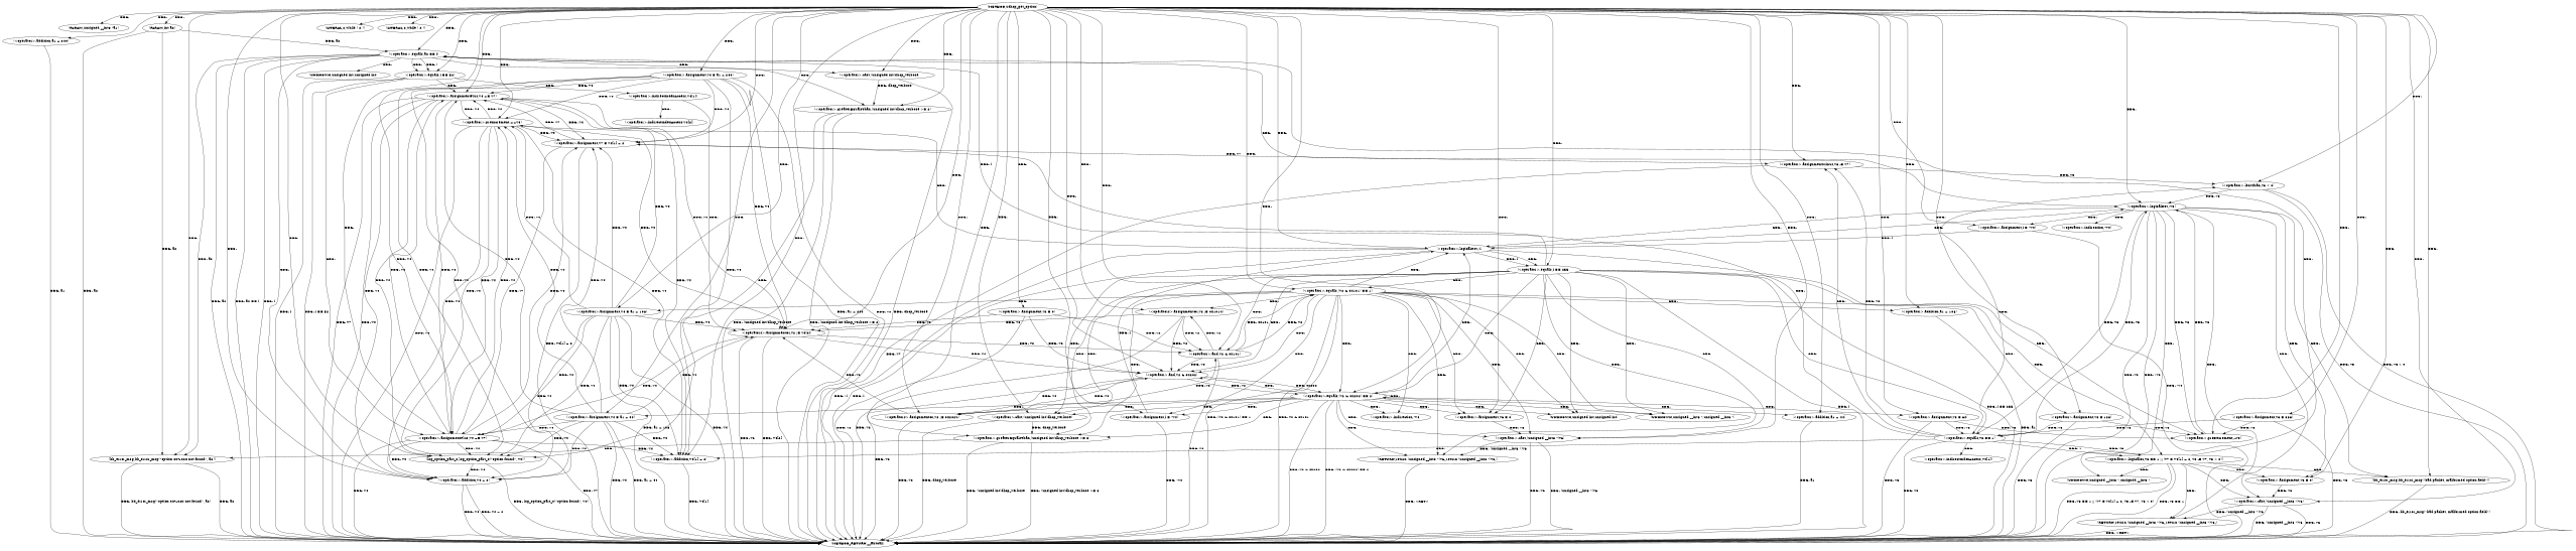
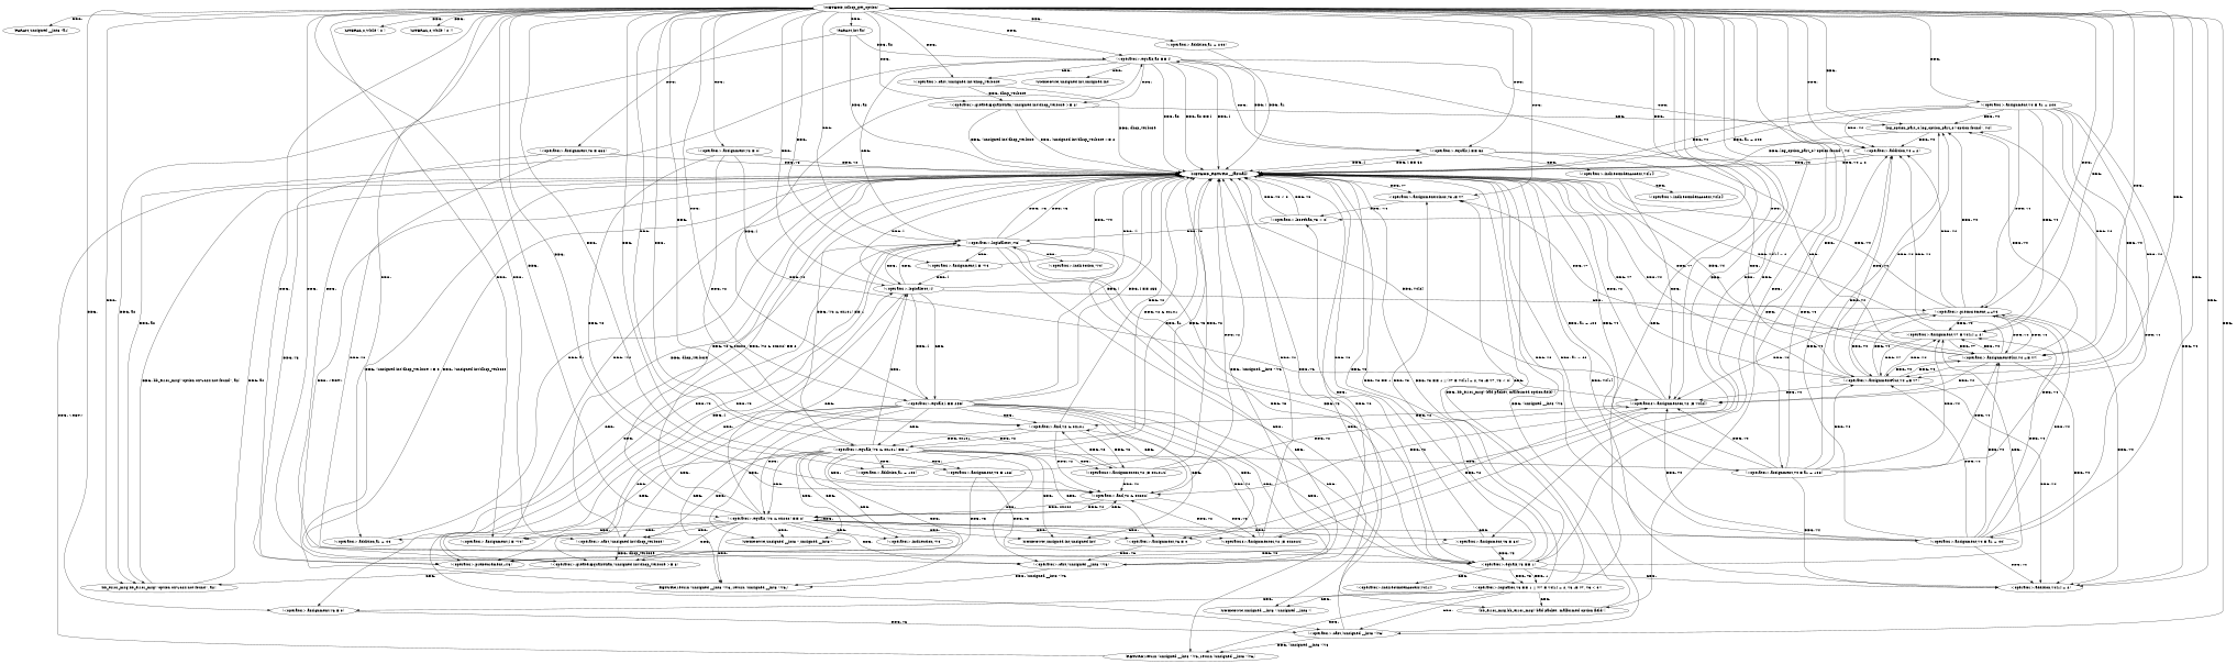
  digraph {
    n1 [label="(METHOD,udhcp_get_option)"]
    n2 [label="(PARAM,unsigned __int8 *a1)"]
    n3 [label="(PARAM,int a2)"]
    n4 [label="(<operator>.assignment,v2 = 0)"]
    n5 [label="(<operator>.assignment,v3 = 388)"]
    n6 [label="(<operator>.assignment,v4 = a1 + 240)"]
    n7 [label="(<operator>.addition,a1 + 240)"]
    n8 [label="(LITERAL,2,while ( 2 ))"]
    n9 [label="(LITERAL,2,while ( 2 ))"]
    n10 [label="(<operator>.assignment,i = *v4)"]
    n11 [label="(<operator>.assignment,i = *v4)"]
    n12 [label="(<operator>.logicalNot,!i)"]
    n13 [label="(<operator>.preDecrement,--v3)"]
    n14 [label="(<operator>.preIncrement,++v4)"]
    n15 [label="(<operator>.equals,i == 255)"]
    n16 [label="(<operator>.equals,v3 == 1)"]
    n17 [label="(<operator>.assignment,v7 = v4[1] + 2)"]
    n18 [label="(<operator>.addition,v4[1] + 2)"]
    n19 [label="(<operator>.assignmentMinus,v3 -= v7)"]
    n20 [label="(<operator>.lessThan,v3 < 0)"]
    n21 [label="(<operator>.assignment,v6 = 0)"]
    n22 [label="(bb_error_msg,bb_error_msg(\"bad packet, malformed option field\"))"]
    n23 [label="(<operator>.cast,(unsigned __int8 *)v6)"]
    n24 [label="(<operator>.equals,a2 == i)"]
    n25 [label="(<operator>.greaterEqualsThan,(unsigned int)dhcp_verbose >= 2)"]
    n26 [label="(<operator>.cast,(unsigned int)dhcp_verbose)"]
    n27 [label="(log_option_part_0,log_option_part_0(\"option found\", v4))"]
    n28 [label="(<operator>.addition,v4 + 2)"]
    n29 [label="(<operator>.equals,i == 52)"]
    n30 [label="(<operators>.assignmentOr,v2 |= v4[2])"]
    n31 [label="(<operator>.assignmentPlus,v4 += v7)"]
    n32 [label="(<operator>.assignmentPlus,v4 += v7)"]
    n33 [label="(<operator>.logicalNot,!v3)"]
    n34 [label="(<operator>.equals,(v2 & 0x101) == 1)"]
    n35 [label="(<operator>.and,v2 & 0x101)"]
    n36 [label="(<operators>.assignmentOr,v2 |= 0x101u)"]
    n37 [label="(<operator>.assignment,v4 = a1 + 108)"]
    n38 [label="(<operator>.addition,a1 + 108)"]
    n39 [label="(<operator>.assignment,v3 = 128)"]
    n40 [label="(<operator>.equals,(v2 & 0x202) == 2)"]
    n41 [label="(<operator>.and,v2 & 0x202)"]
    n42 [label="(<operators>.assignmentOr,v2 |= 0x202u)"]
    n43 [label="(<operator>.assignment,v4 = a1 + 44)"]
    n44 [label="(<operator>.addition,a1 + 44)"]
    n45 [label="(<operator>.assignment,v3 = 64)"]
    n46 [label="(<operator>.assignment,v6 = 0)"]
    n47 [label="(<operator>.greaterEqualsThan,(unsigned int)dhcp_verbose >= 3)"]
    n48 [label="(<operator>.cast,(unsigned int)dhcp_verbose)"]
    n49 [label="(bb_error_msg,bb_error_msg(\"option 0x%02x not found\", a2))"]
    n50 [label="(<operator>.cast,(unsigned __int8 *)v6)"]
    n51 [label="(METHOD_RETURN,__fastcall)"]
    n52 [label="(<operator>.logicalOr,v3 == 1 || (v7 = v4[1] + 2, v3 -= v7, v3 < 0))"]
    n53 [label="(RETURN,return (unsigned __int8 *)v6;,return (unsigned __int8 *)v6;)"]
    n54 [label="(UNKNOWN,unsigned int,unsigned int)"]
    n55 [label="(UNKNOWN,unsigned __int8 *,unsigned __int8 *)"]
    n56 [label="(<operator>.indirectIndexAccess,v4[1])"]
    n57 [label="(RETURN,return (unsigned __int8 *)v6;,return (unsigned __int8 *)v6;)"]
    n58 [label="(UNKNOWN,unsigned int,unsigned int)"]
    n59 [label="(<operator>.indirectIndexAccess,v4[1])"]
    n60 [label="(UNKNOWN,unsigned __int8 *,unsigned __int8 *)"]
    n61 [label="(<operator>.indirection,*v4)"]
    n62 [label="(<operator>.indirection,*v4)"]
    n63 [label="(<operator>.indirectIndexAccess,v4[2])"]
    n1 -> n2 [label="DDG: "]
    n1 -> n3 [label="DDG: "]
    n1 -> n4 [label="CDG: "]
    n1 -> n5 [label="DDG: "]
    n1 -> n6 [label="DDG: "]
    n1 -> n7 [label="DDG: "]
    n1 -> n8 [label="DDG: "]
    n1 -> n9 [label="DDG: "]
    n1 -> n10 [label="DDG: "]
    n1 -> n11 [label="DDG: "]
    n1 -> n12 [label="DDG: "]
    n1 -> n13 [label="DDG: "]
    n1 -> n14 [label="DDG: "]
    n1 -> n15 [label="DDG: "]
+   n1 -> n16 [label="DDG: "]
    n1 -> n17 [label="DDG: "]
    n1 -> n18 [label="DDG: "]
    n1 -> n19 [label="DDG: "]
    n1 -> n20 [label="DDG: "]
    n1 -> n21 [label="DDG: "]
    n1 -> n22 [label="DDG: "]
    n1 -> n23 [label="DDG: "]
    n1 -> n24 [label="DDG: "]
    n1 -> n25 [label="DDG: "]
    n1 -> n26 [label="DDG: "]
    n1 -> n27 [label="DDG: "]
    n1 -> n28 [label="DDG: "]
    n1 -> n29 [label="DDG: "]
    n1 -> n30 [label="DDG: "]
    n1 -> n31 [label="DDG: "]
    n1 -> n32 [label="DDG: "]
    n1 -> n33 [label="DDG: "]
    n1 -> n34 [label="DDG: "]
    n1 -> n35 [label="DDG: "]
    n1 -> n36 [label="DDG: "]
    n1 -> n37 [label="DDG: "]
    n1 -> n38 [label="DDG: "]
    n1 -> n39 [label="DDG: "]
    n1 -> n40 [label="DDG: "]
    n1 -> n41 [label="DDG: "]
    n1 -> n42 [label="DDG: "]
    n1 -> n43 [label="DDG: "]
    n1 -> n44 [label="DDG: "]
    n1 -> n45 [label="DDG: "]
    n1 -> n46 [label="DDG: "]
    n1 -> n47 [label="DDG: "]
    n1 -> n48 [label="DDG: "]
    n1 -> n49 [label="DDG: "]
    n1 -> n50 [label="DDG: "]
    n3 -> n24 [label="DDG: a2"]
    n3 -> n49 [label="DDG: a2"]
    n3 -> n51 [label="DDG: a2"]
    n4 -> n30 [label="DDG: v2"]
    n4 -> n35 [label="DDG: v2"]
    n4 -> n41 [label="DDG: v2"]
    n4 -> n51 [label="DDG: v2"]
    n5 -> n13 [label="DDG: v3"]
    n5 -> n16 [label="DDG: v3"]
    n5 -> n51 [label="DDG: v3"]
    n6 -> n14 [label="DDG: v4"]
    n6 -> n17 [label="DDG: v4"]
    n6 -> n18 [label="DDG: v4"]
    n6 -> n27 [label="DDG: v4"]
    n6 -> n28 [label="DDG: v4"]
    n6 -> n30 [label="DDG: v4"]
    n6 -> n31 [label="DDG: v4"]
    n6 -> n32 [label="DDG: v4"]
    n6 -> n51 [label="DDG: v4"]
    n6 -> n51 [label="DDG: a1 + 240"]
    n7 -> n51 [label="DDG: a1"]
    n10 -> n12 [label="DDG: i"]
    n10 -> n51 [label="DDG: *v4"]
    n11 -> n12 [label="DDG: i"]
    n11 -> n51 [label="DDG: *v4"]
    n12 -> n13 [label="CDG: "]
    n12 -> n14 [label="CDG: "]
    n12 -> n15 [label="DDG: i"]
    n12 -> n15 [label="CDG: "]
    n12 -> n33 [label="CDG: "]
    n12 -> n51 [label="DDG: !i"]
    n12 -> n51 [label="DDG: i"]
    n13 -> n33 [label="DDG: v3"]
    n14 -> n17 [label="DDG: v4"]
    n14 -> n18 [label="DDG: v4"]
    n14 -> n27 [label="DDG: v4"]
    n14 -> n28 [label="DDG: v4"]
    n14 -> n30 [label="DDG: v4"]
    n14 -> n31 [label="DDG: v4"]
    n14 -> n32 [label="DDG: v4"]
    n14 -> n51 [label="DDG: v4"]
    n15 -> n16 [label="CDG: "]
    n15 -> n24 [label="DDG: i"]
    n15 -> n34 [label="CDG: "]
    n15 -> n35 [label="CDG: "]
    n15 -> n40 [label="CDG: "]
    n15 -> n41 [label="CDG: "]
    n15 -> n46 [label="CDG: "]
    n15 -> n47 [label="CDG: "]
    n15 -> n48 [label="CDG: "]
    n15 -> n50 [label="CDG: "]
    n15 -> n51 [label="DDG: i"]
    n15 -> n51 [label="DDG: i == 255"]
    n15 -> n52 [label="CDG: "]
    n15 -> n53 [label="CDG: "]
    n15 -> n54 [label="CDG: "]
    n15 -> n55 [label="CDG: "]
    n16 -> n17 [label="CDG: "]
    n16 -> n18 [label="CDG: "]
    n16 -> n19 [label="DDG: v3"]
    n16 -> n19 [label="CDG: "]
    n16 -> n20 [label="CDG: "]
    n16 -> n33 [label="DDG: v3"]
    n16 -> n51 [label="DDG: v3"]
    n16 -> n52 [label="DDG: v3"]
    n16 -> n52 [label="DDG: 1"]
    n16 -> n56 [label="CDG: "]
    n17 -> n19 [label="DDG: v7"]
    n17 -> n31 [label="DDG: v7"]
    n17 -> n32 [label="DDG: v7"]
    n17 -> n51 [label="DDG: v4[1] + 2"]
    n18 -> n51 [label="DDG: v4[1]"]
-   n19 -> n20 [label="DDG: v3"]
-   n19 -> n51 [label="DDG: v7"]
+   n19 -> n20 [label="DDG: *v4"]
+   n51 -> n19 [label="DDG: v7"]
    n20 -> n33 [label="DDG: v3"]
    n20 -> n51 [label="DDG: v3"]
    n20 -> n51 [label="DDG: v3 < 0"]
    n21 -> n23 [label="DDG: v6"]
    n22 -> n51 [label="DDG: bb_error_msg(\"bad packet, malformed option field\")"]
    n23 -> n51 [label="DDG: v6"]
    n23 -> n51 [label="DDG: (unsigned __int8 *)v6"]
    n23 -> n57 [label="DDG: (unsigned __int8 *)v6"]
    n24 -> n25 [label="CDG: "]
    n24 -> n26 [label="CDG: "]
    n24 -> n28 [label="CDG: "]
    n24 -> n29 [label="DDG: i"]
    n24 -> n29 [label="CDG: "]
    n24 -> n33 [label="CDG: "]
    n24 -> n49 [label="DDG: a2"]
    n24 -> n51 [label="DDG: a2"]
    n24 -> n51 [label="DDG: a2 == i"]
    n24 -> n51 [label="DDG: i"]
    n24 -> n58 [label="CDG: "]
    n25 -> n27 [label="CDG: "]
    n25 -> n51 [label="DDG: (unsigned int)dhcp_verbose"]
    n25 -> n51 [label="DDG: (unsigned int)dhcp_verbose >= 2"]
    n26 -> n25 [label="DDG: dhcp_verbose"]
    n26 -> n51 [label="DDG: dhcp_verbose"]
    n27 -> n28 [label="DDG: v4"]
    n27 -> n51 [label="DDG: log_option_part_0(\"option found\", v4)"]
    n28 -> n51 [label="DDG: v4"]
    n28 -> n51 [label="DDG: v4 + 2"]
    n29 -> n31 [label="CDG: "]
    n29 -> n32 [label="CDG: "]
    n29 -> n51 [label="DDG: i"]
    n29 -> n51 [label="DDG: i == 52"]
    n29 -> n59 [label="CDG: "]
    n30 -> n35 [label="DDG: v2"]
    n30 -> n41 [label="DDG: v2"]
    n30 -> n51 [label="DDG: v4[2]"]
    n30 -> n51 [label="DDG: v2"]
    n31 -> n14 [label="DDG: v4"]
    n31 -> n17 [label="DDG: v4"]
    n31 -> n18 [label="DDG: v4"]
    n31 -> n27 [label="DDG: v4"]
    n31 -> n28 [label="DDG: v4"]
    n31 -> n30 [label="DDG: v4"]
    n31 -> n32 [label="DDG: v4"]
    n31 -> n51 [label="DDG: v7"]
    n31 -> n51 [label="DDG: v4"]
    n32 -> n14 [label="DDG: v4"]
    n32 -> n17 [label="DDG: v4"]
    n32 -> n18 [label="DDG: v4"]
    n32 -> n27 [label="DDG: v4"]
    n32 -> n28 [label="DDG: v4"]
    n32 -> n30 [label="DDG: v4"]
    n32 -> n31 [label="DDG: v4"]
    n32 -> n51 [label="DDG: v7"]
    n32 -> n51 [label="DDG: v4"]
    n33 -> n11 [label="CDG: "]
    n33 -> n12 [label="CDG: "]
    n33 -> n13 [label="DDG: v3"]
    n33 -> n16 [label="DDG: v3"]
    n33 -> n21 [label="CDG: "]
    n33 -> n22 [label="CDG: "]
    n33 -> n23 [label="CDG: "]
    n33 -> n51 [label="DDG: v3"]
    n33 -> n51 [label="DDG: !v3"]
    n33 -> n57 [label="CDG: "]
    n33 -> n60 [label="CDG: "]
    n33 -> n61 [label="CDG: "]
    n34 -> n10 [label="CDG: "]
    n34 -> n12 [label="CDG: "]
    n34 -> n36 [label="CDG: "]
    n34 -> n37 [label="CDG: "]
    n34 -> n38 [label="CDG: "]
    n34 -> n39 [label="CDG: "]
    n34 -> n40 [label="CDG: "]
    n34 -> n41 [label="CDG: "]
    n34 -> n46 [label="CDG: "]
    n34 -> n47 [label="CDG: "]
    n34 -> n48 [label="CDG: "]
    n34 -> n50 [label="CDG: "]
    n34 -> n51 [label="DDG: v2 & 0x101"]
    n34 -> n51 [label="DDG: (v2 & 0x101) == 1"]
    n34 -> n53 [label="CDG: "]
    n34 -> n54 [label="CDG: "]
    n34 -> n55 [label="CDG: "]
    n34 -> n62 [label="CDG: "]
    n35 -> n34 [label="DDG: v2"]
    n35 -> n34 [label="DDG: 0x101"]
    n35 -> n36 [label="DDG: v2"]
    n35 -> n41 [label="DDG: v2"]
    n35 -> n51 [label="DDG: v2"]
    n36 -> n30 [label="DDG: v2"]
    n36 -> n35 [label="DDG: v2"]
    n36 -> n41 [label="DDG: v2"]
    n36 -> n51 [label="DDG: v2"]
    n37 -> n14 [label="DDG: v4"]
    n37 -> n17 [label="DDG: v4"]
    n37 -> n18 [label="DDG: v4"]
    n37 -> n27 [label="DDG: v4"]
    n37 -> n28 [label="DDG: v4"]
    n37 -> n30 [label="DDG: v4"]
    n37 -> n31 [label="DDG: v4"]
    n37 -> n32 [label="DDG: v4"]
    n37 -> n51 [label="DDG: a1 + 108"]
    n37 -> n51 [label="DDG: v4"]
    n38 -> n51 [label="DDG: a1"]
    n39 -> n13 [label="DDG: v3"]
    n39 -> n16 [label="DDG: v3"]
    n39 -> n51 [label="DDG: v3"]
    n40 -> n10 [label="CDG: "]
    n40 -> n12 [label="CDG: "]
    n40 -> n40 [label="CDG: "]
    n40 -> n41 [label="CDG: "]
    n40 -> n42 [label="CDG: "]
    n40 -> n43 [label="CDG: "]
    n40 -> n44 [label="CDG: "]
    n40 -> n45 [label="CDG: "]
    n40 -> n46 [label="CDG: "]
    n40 -> n47 [label="CDG: "]
    n40 -> n48 [label="CDG: "]
    n40 -> n50 [label="CDG: "]
    n40 -> n51 [label="DDG: v2 & 0x202"]
    n40 -> n51 [label="DDG: (v2 & 0x202) == 2"]
    n40 -> n53 [label="CDG: "]
    n40 -> n54 [label="CDG: "]
    n40 -> n55 [label="CDG: "]
    n40 -> n62 [label="CDG: "]
    n41 -> n40 [label="DDG: v2"]
    n41 -> n40 [label="DDG: 0x202"]
    n41 -> n42 [label="DDG: v2"]
    n41 -> n51 [label="DDG: v2"]
    n42 -> n30 [label="DDG: v2"]
    n42 -> n35 [label="DDG: v2"]
    n42 -> n41 [label="DDG: v2"]
    n42 -> n51 [label="DDG: v2"]
    n43 -> n14 [label="DDG: v4"]
    n43 -> n17 [label="DDG: v4"]
    n43 -> n18 [label="DDG: v4"]
    n43 -> n27 [label="DDG: v4"]
    n43 -> n28 [label="DDG: v4"]
    n43 -> n30 [label="DDG: v4"]
    n43 -> n31 [label="DDG: v4"]
    n43 -> n32 [label="DDG: v4"]
    n43 -> n51 [label="DDG: v4"]
    n43 -> n51 [label="DDG: a1 + 44"]
    n44 -> n51 [label="DDG: a1"]
    n45 -> n13 [label="DDG: v3"]
    n45 -> n16 [label="DDG: v3"]
    n45 -> n51 [label="DDG: v3"]
    n46 -> n50 [label="DDG: v6"]
    n47 -> n49 [label="CDG: "]
    n47 -> n51 [label="DDG: (unsigned int)dhcp_verbose"]
    n47 -> n51 [label="DDG: (unsigned int)dhcp_verbose >= 3"]
    n48 -> n47 [label="DDG: dhcp_verbose"]
    n48 -> n51 [label="DDG: dhcp_verbose"]
    n49 -> n51 [label="DDG: bb_error_msg(\"option 0x%02x not found\", a2)"]
    n49 -> n51 [label="DDG: a2"]
    n50 -> n51 [label="DDG: v6"]
    n50 -> n51 [label="DDG: (unsigned __int8 *)v6"]
    n50 -> n53 [label="DDG: (unsigned __int8 *)v6"]
    n52 -> n21 [label="CDG: "]
    n52 -> n22 [label="CDG: "]
    n52 -> n23 [label="CDG: "]
    n52 -> n24 [label="CDG: "]
    n52 -> n51 [label="DDG: v3 == 1 || (v7 = v4[1] + 2, v3 -= v7, v3 < 0)"]
    n52 -> n51 [label="DDG: v3 == 1"]
    n52 -> n57 [label="CDG: "]
    n52 -> n60 [label="CDG: "]
    n53 -> n51 [label="DDG: <RET>"]
    n57 -> n51 [label="DDG: <RET>"]
    n59 -> n30 [label="CDG: "]
    n59 -> n63 [label="CDG: "]
  }
